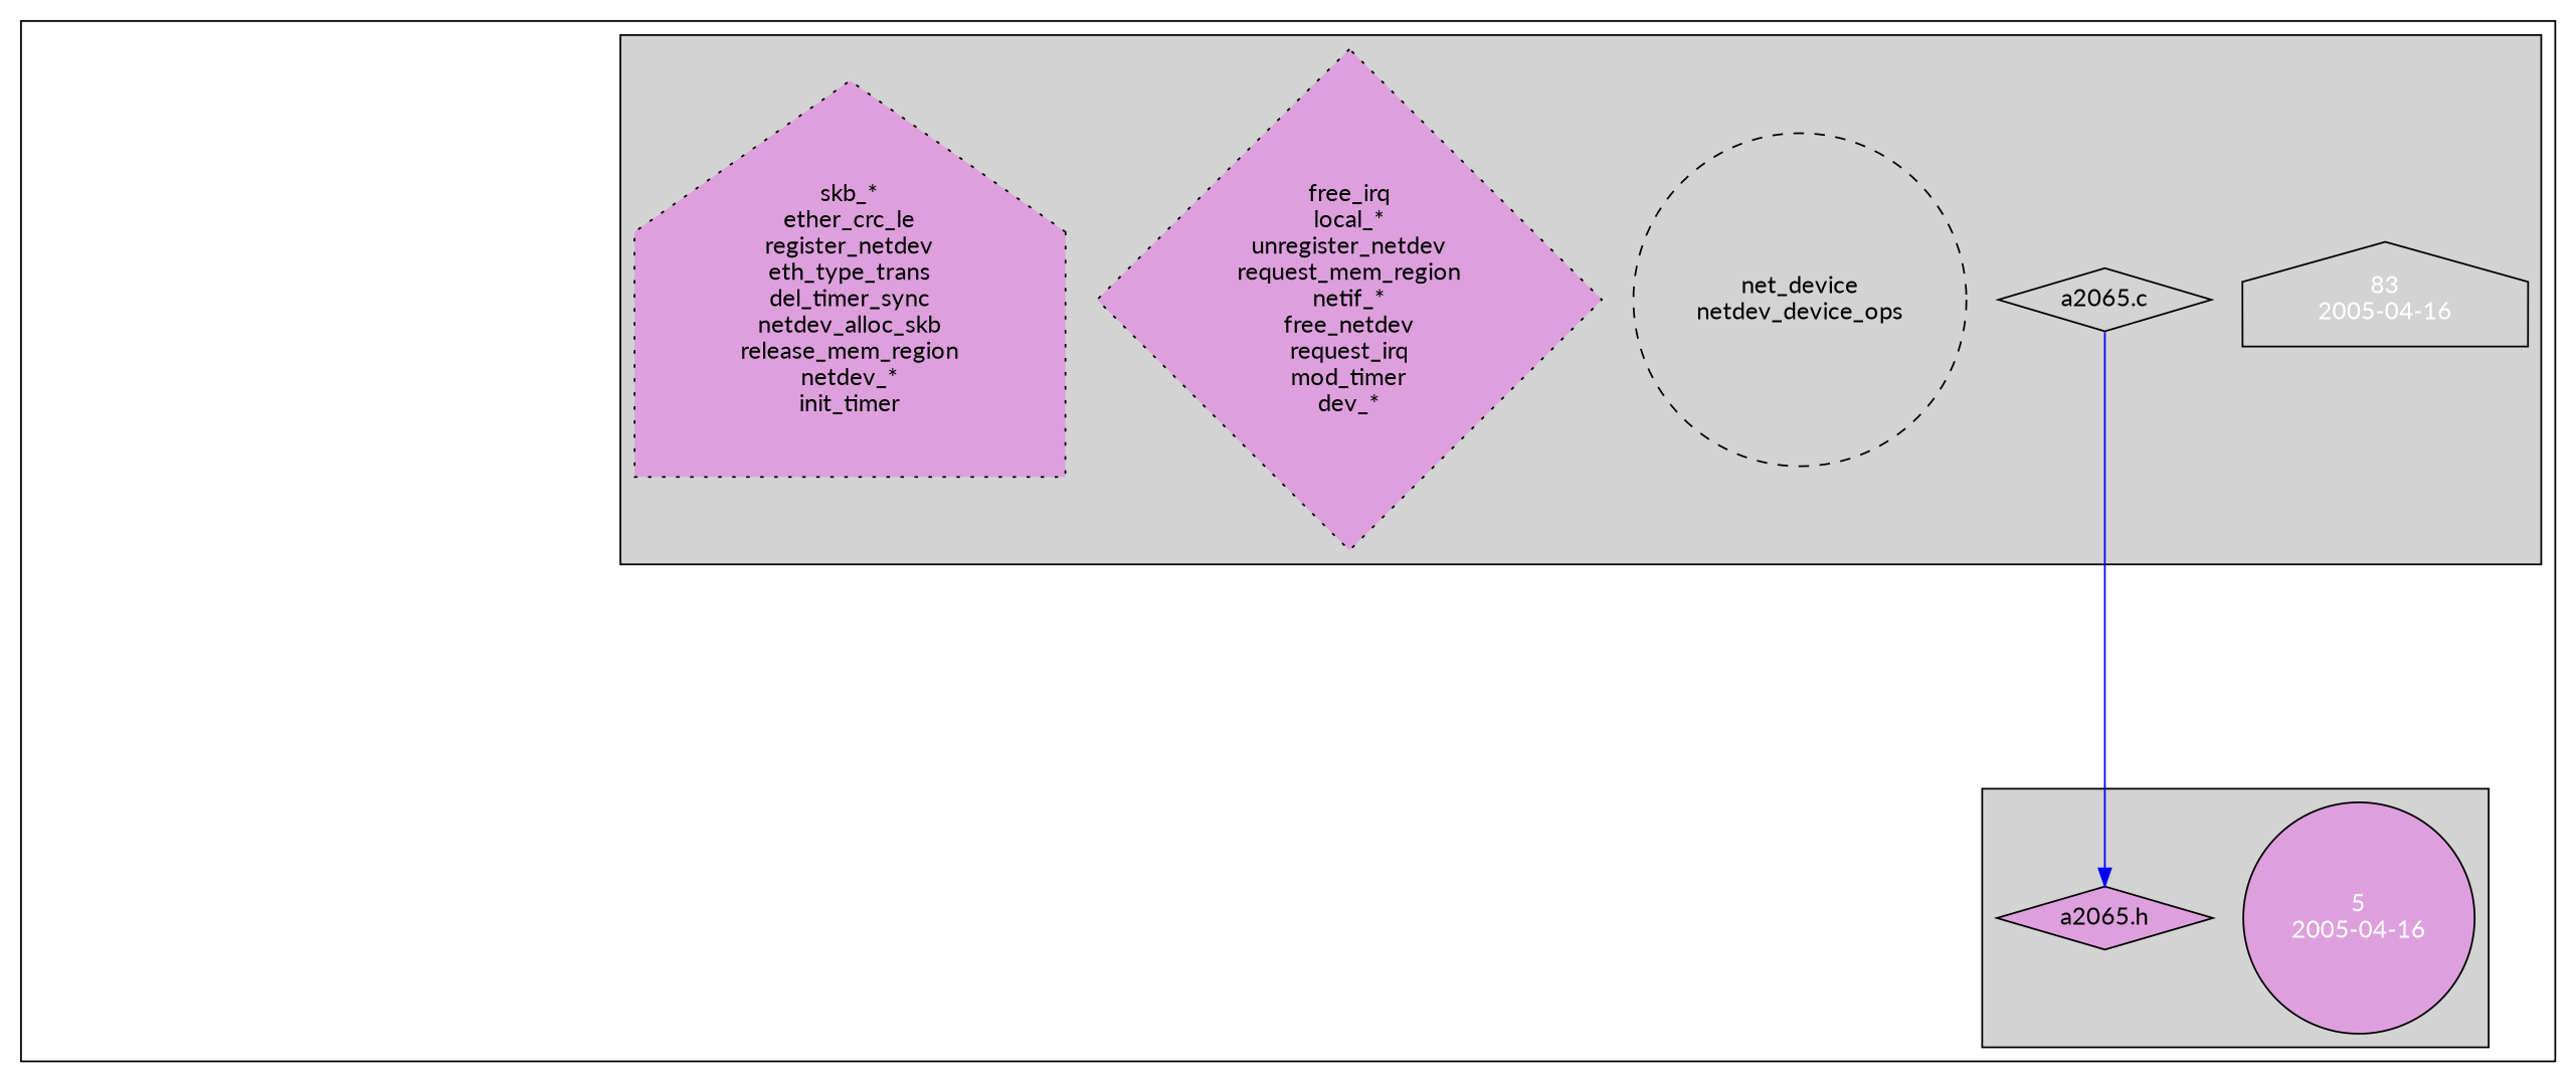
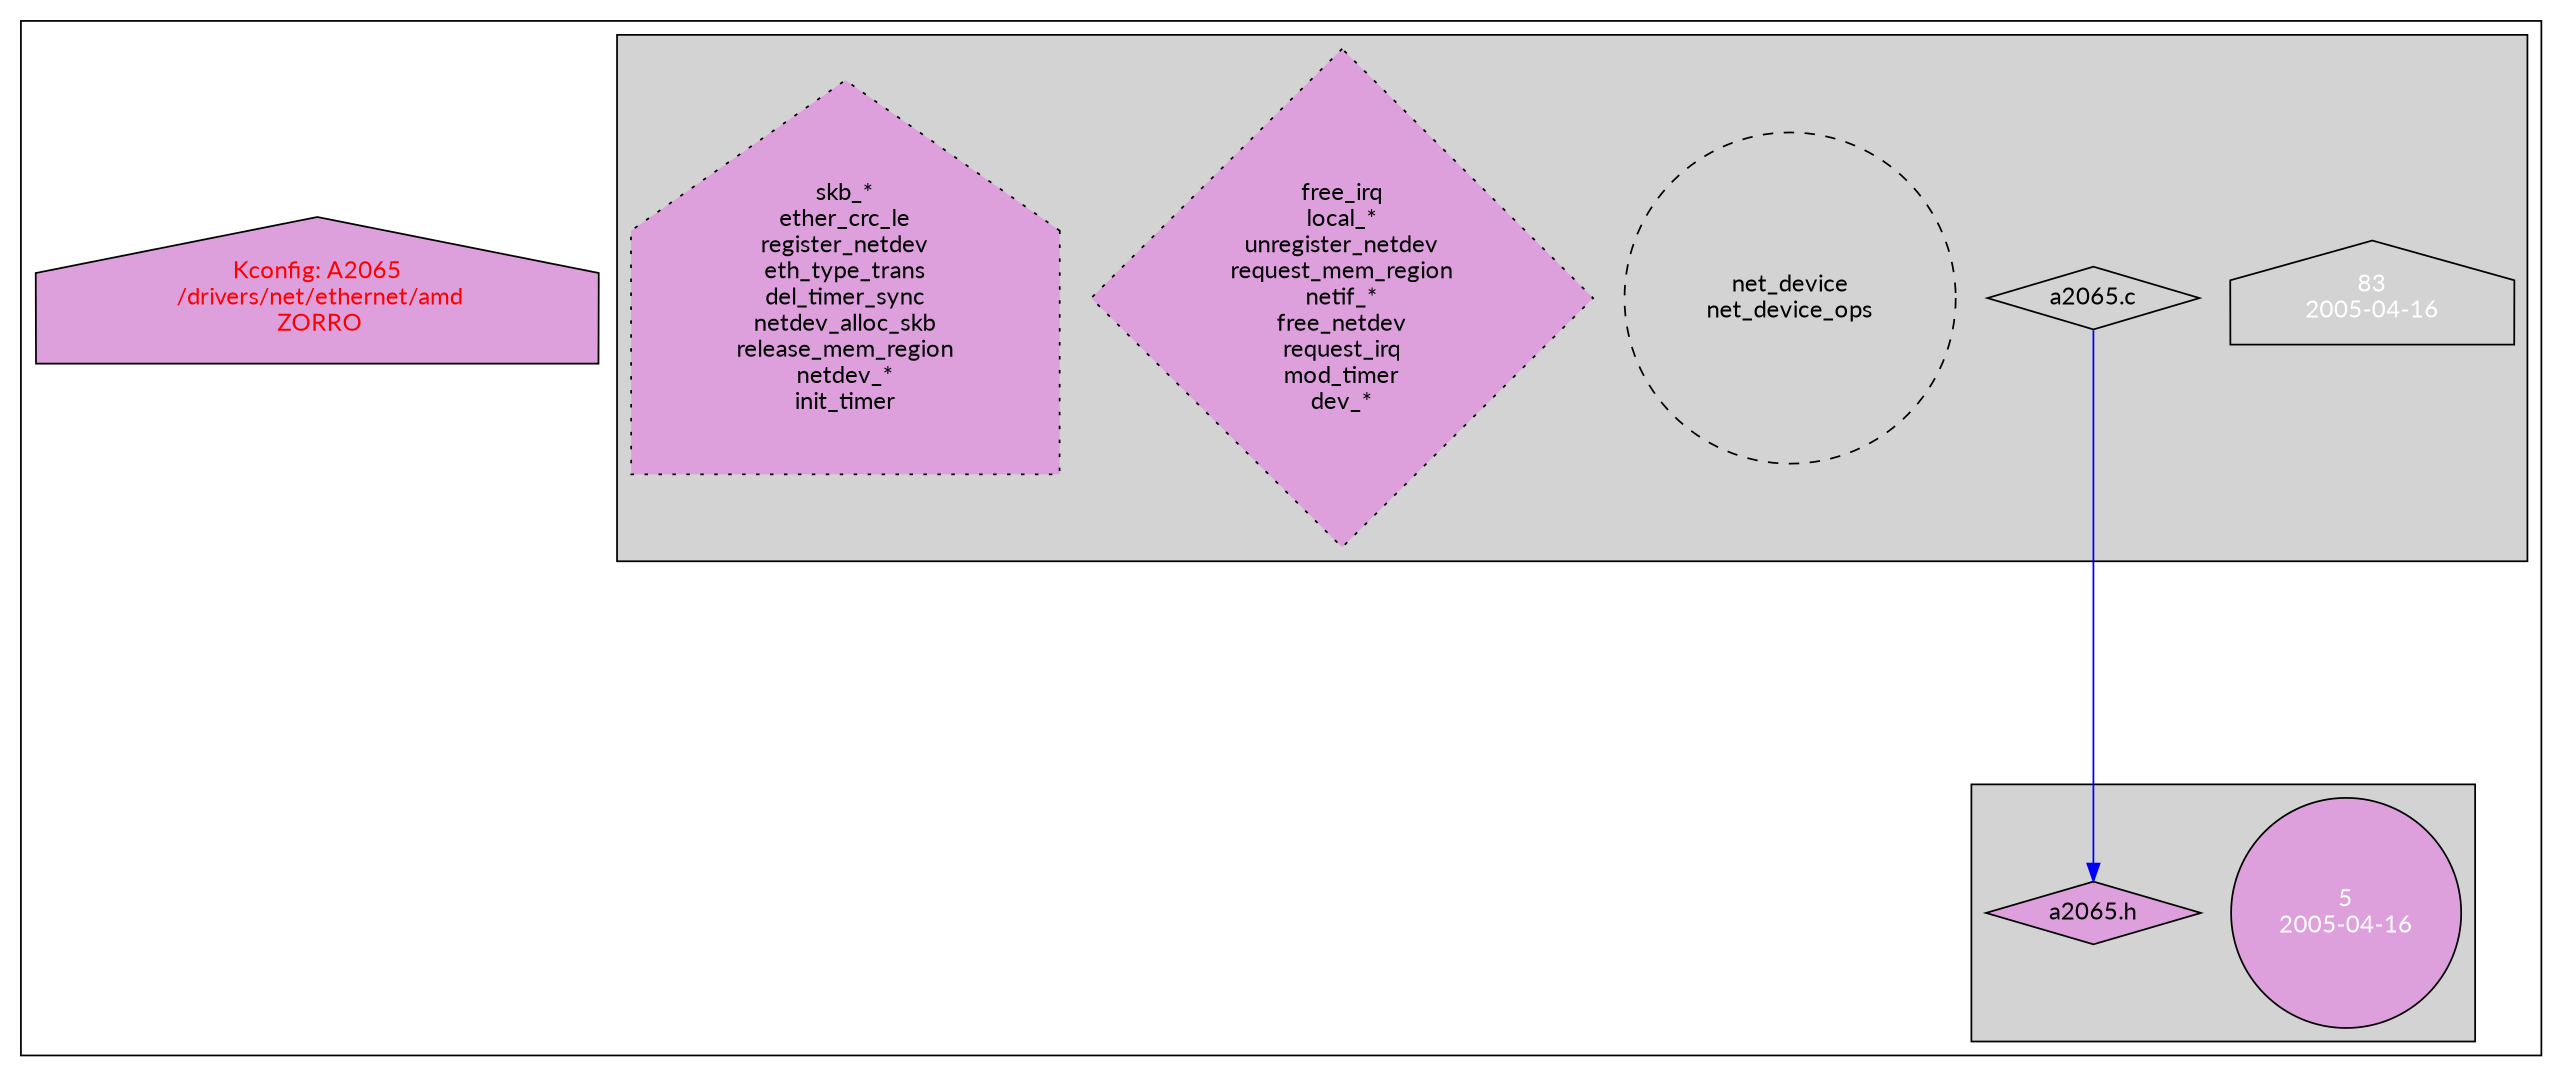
  digraph {
    ranksep=2
    splines=ortho
    fontname=Lato
    node [fillcolor=plum fontcolor=black style=filled shape=diamond fontname=Lato]
    n1 [fontcolor=white label="5\n2005-04-16" shape=circle]
    n2 [label="a2065.h\n"]
    n3 [fillcolor=lightgrey fontcolor=white label="83\n2005-04-16" shape=house]
    n4 [fillcolor=lightgrey label="a2065.c\n"]
-   n5 [fillcolor=lightgrey label="net_device\nnetdev_device_ops\n" shape=circle style="filled,dashed"]
+   n5 [fillcolor=lightgrey label="net_device\nnet_device_ops\n" shape=circle style="filled,dashed"]
    n6 [label="free_irq\nlocal_*\nunregister_netdev\nrequest_mem_region\nnetif_*\nfree_netdev\nrequest_irq\nmod_timer\ndev_*\n" style="filled,dotted"]
    n7 [label="skb_*\nether_crc_le\nregister_netdev\neth_type_trans\ndel_timer_sync\nnetdev_alloc_skb\nrelease_mem_region\nnetdev_*\ninit_timer\n" shape=house style="filled,dotted"]
+   n8 [fontcolor=red label="Kconfig: A2065\n /drivers/net/ethernet/amd\n  ZORRO " shape=house]
    subgraph cluster_1 {
+     n8
      subgraph cluster_2 {
        style=filled
        n1
        n2
      }
      subgraph cluster_3 {
        style=filled
        n3
        n4
        n5
        n6
        n7
      }
    }
    n4 -> n2 [color=blue fontname=Lato]
  }
